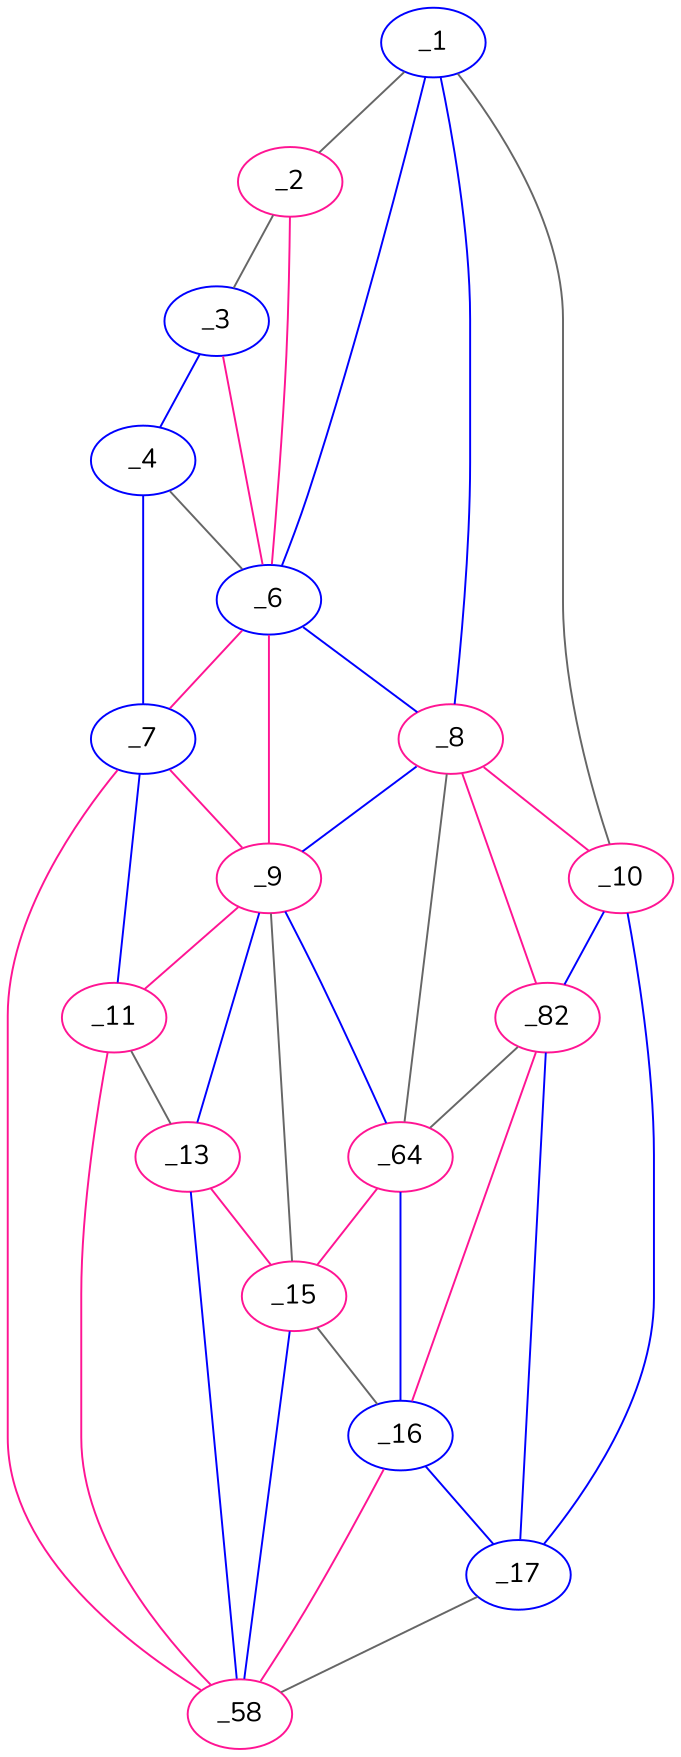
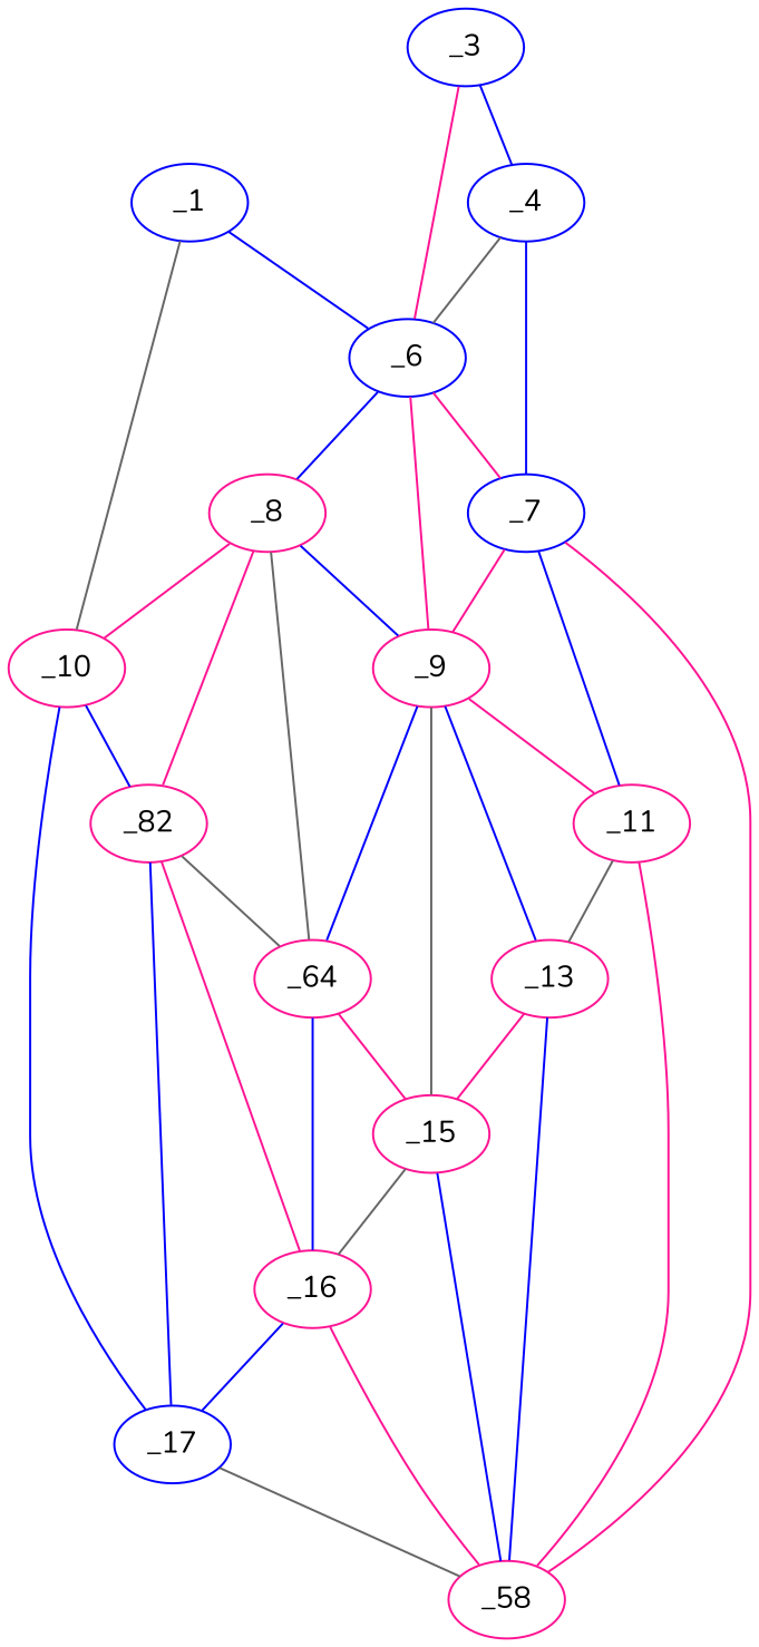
  graph {
    fontname=Nunito
    node [color=deeppink fontname=Nunito x=5 y=61]
    edge [color=blue fontname=Nunito valence=2]
    _1 [color=blue y=33]
-   _2
    _6 [color=blue x=47 y=78]
    _8 [x=92 y=46]
    _10 [x=98 y=31]
    _3 [color=blue x=18 y=83]
    _7 [color=blue x=85 y=98]
    _9 [x=92]
    n9 [label=_82 x=102 y=37]
    n10 [label=_64 x=106 y=52]
    _17 [color=blue x=126 y=43]
    _4 [color=blue x=28 y=93]
    _11 [x=99 y=85]
    n14 [label=_58 x=126 y=66]
    _13 [x=103 y=77]
    _15 [x=108 y=66]
-   _16 [color=blue x=119 y=52]
-   _1 -- _2 [color=gray40]
+   _16 [x=119 y=52]
    _1 -- _6
-   _1 -- _8
    _1 -- _10 [color=gray40 valence=1]
-   _2 -- _6 [color=deeppink valence=1]
-   _2 -- _3 [color=gray40 valence=1]
    _6 -- _8
    _6 -- _7 [color=deeppink]
    _6 -- _9 [color=deeppink]
    _8 -- _10 [color=deeppink valence=1]
    _8 -- _9
    _8 -- n9 [color=deeppink valence=1]
    _8 -- n10 [color=gray40]
    _10 -- n9 [valence=1]
    _10 -- _17 [valence=1]
    _3 -- _6 [color=deeppink]
    _3 -- _4 [valence=1]
    _7 -- _9 [color=deeppink valence=1]
    _7 -- _11
    _7 -- n14 [color=deeppink valence=1]
    _9 -- n10 [valence=1]
    _9 -- _11 [color=deeppink valence=1]
    _9 -- _13
    _9 -- _15 [color=gray40]
    n9 -- n10 [color=gray40 valence=1]
    n9 -- _17
    n9 -- _16 [color=deeppink]
    n10 -- _15 [color=deeppink valence=1]
    n10 -- _16
    _17 -- n14 [color=gray40 valence=1]
    _4 -- _6 [color=gray40 valence=1]
    _4 -- _7 [valence=1]
    _11 -- n14 [color=deeppink valence=1]
    _11 -- _13 [color=gray40]
    _13 -- n14
    _13 -- _15 [color=deeppink]
    _15 -- n14
    _15 -- _16 [color=gray40]
    _16 -- _17 [valence=1]
    _16 -- n14 [color=deeppink]
  }
